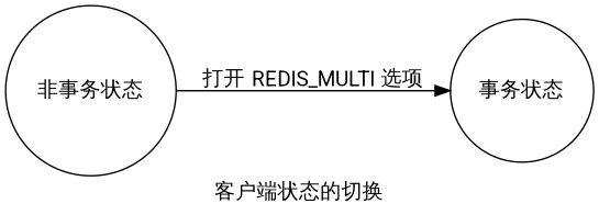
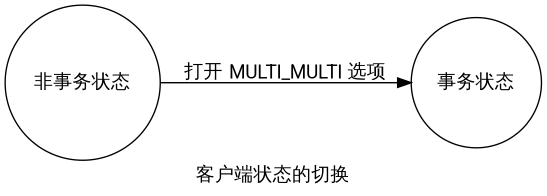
  digraph {
    label="客户端状态的切换"
    rankdir=LR
    fontname=Roboto
    node [shape=circle fontname=Roboto]
    n1 [label="非事务状态"]
    n2 [label="事务状态"]
-   n1 -> n2 [label="打开 REDIS_MULTI 选项" fontname=Roboto]
+   n1 -> n2 [label="打开 MULTI_MULTI 选项" fontname=Roboto]
  }
